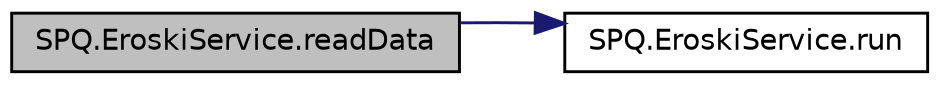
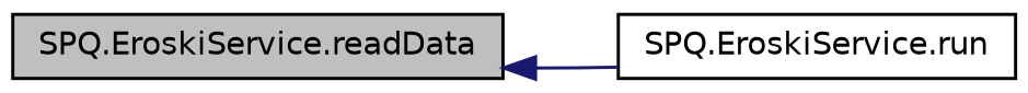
  digraph {
    rankdir=LR
    node [color=black fontname=Helvetica fontsize=10 shape=record style=filled]
    n1 [fillcolor=grey75 fontcolor=black height=0.2 label="SPQ.EroskiService.readData" width=0.4]
    n2 [fillcolor=white height=0.2 label="SPQ.EroskiService.run" width=0.4]
-   n2 -> n1 [color=midnightblue dir=back fontname=Helvetica fontsize=10 labelfontname=Helvetica labelfontsize=10 style=solid]
+   n1 -> n2 [color=midnightblue dir=back fontname=Helvetica fontsize=10 labelfontname=Helvetica labelfontsize=10 style=solid]
  }
